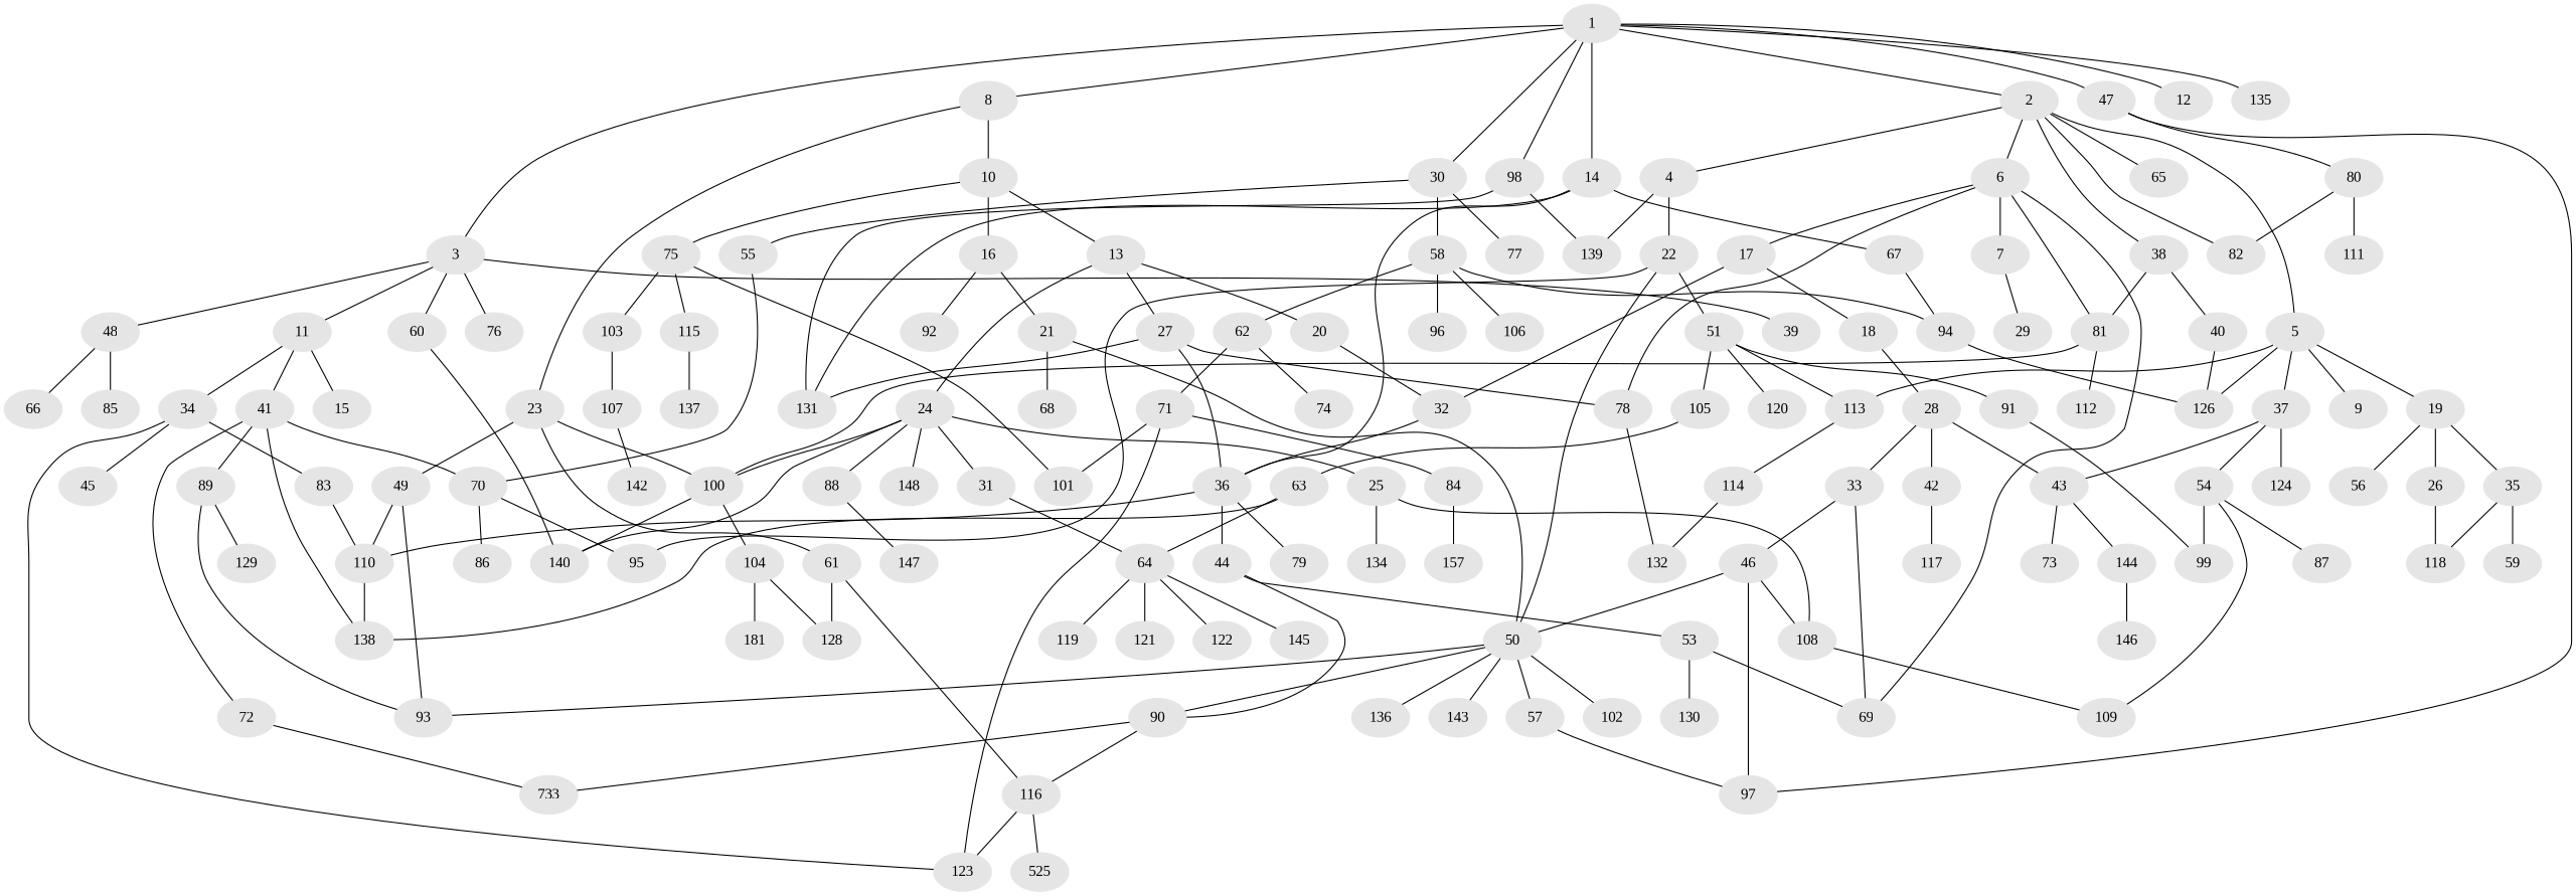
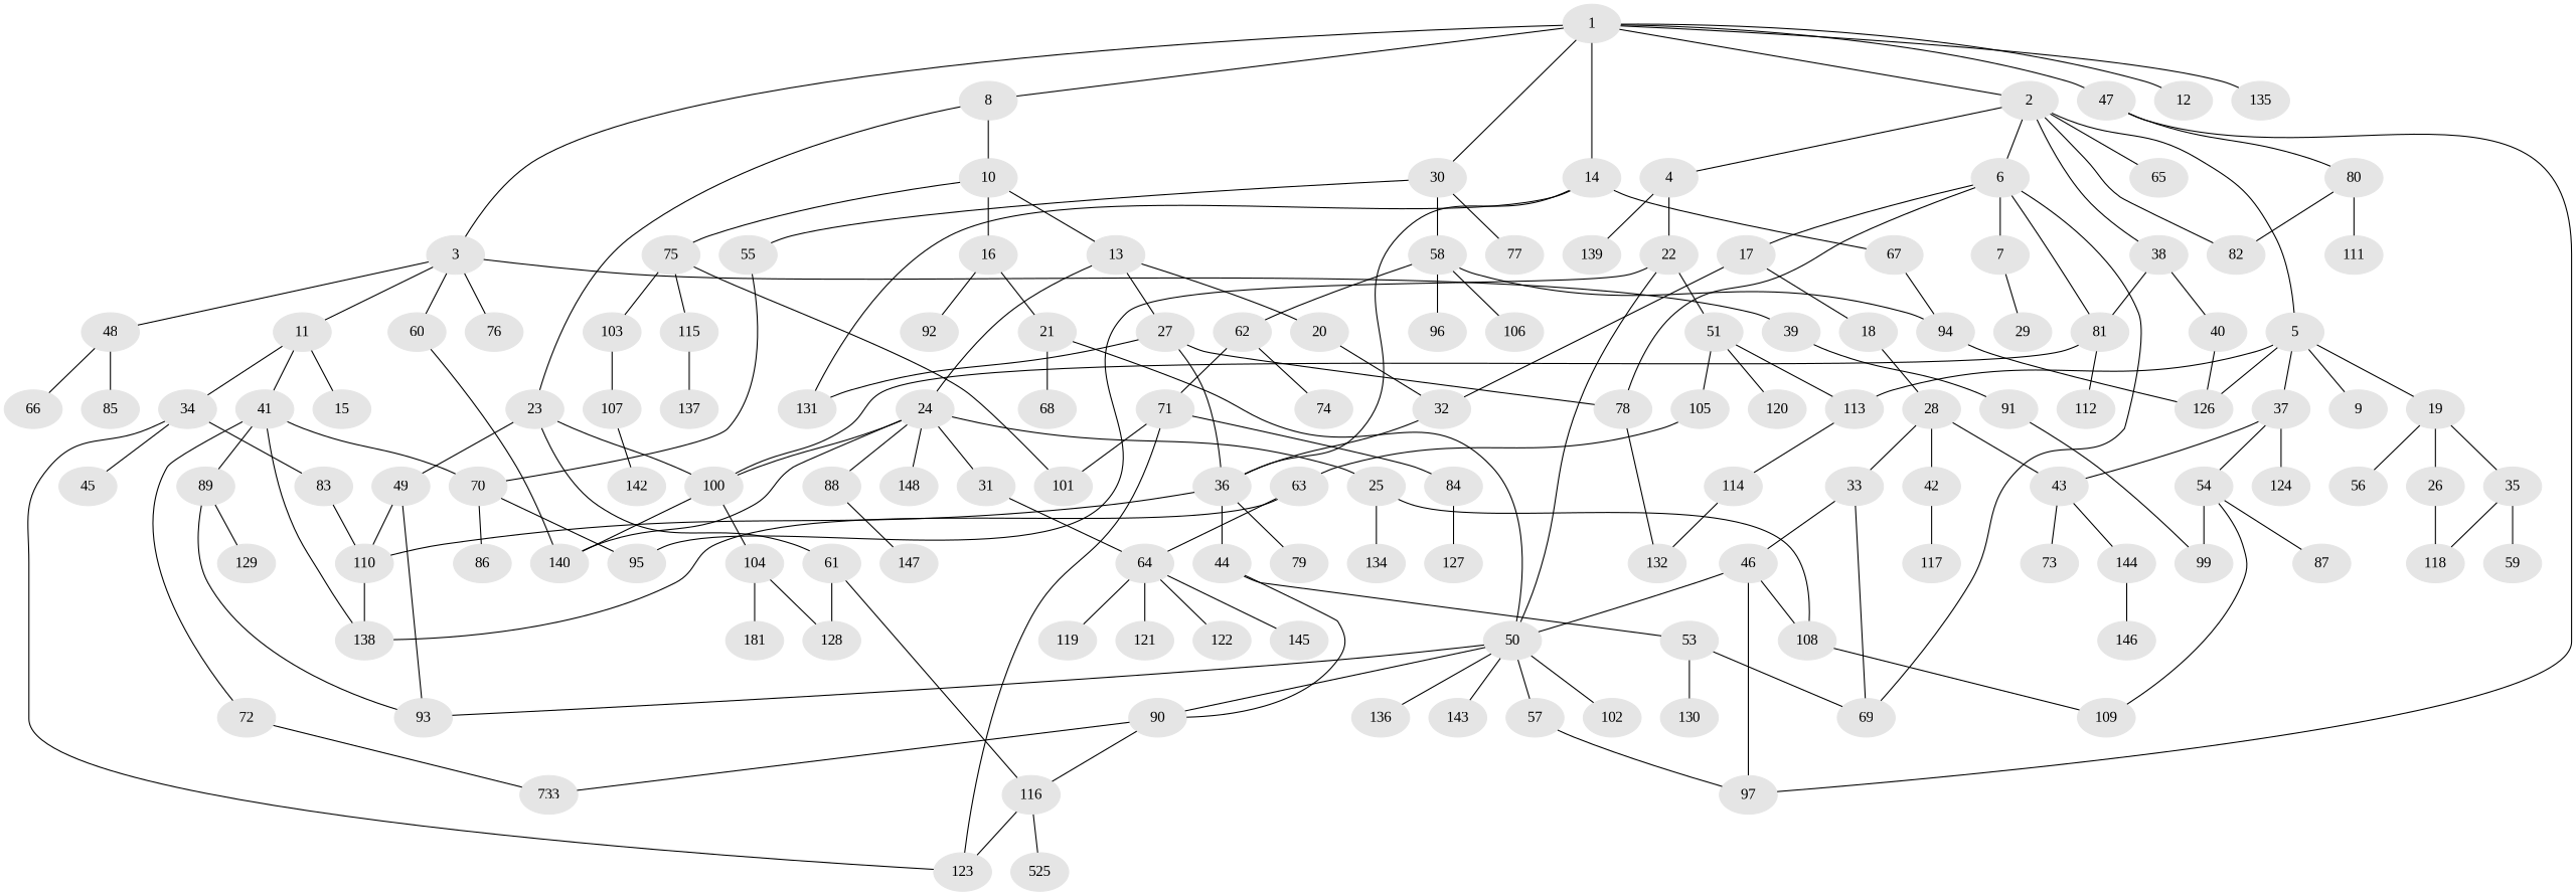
  graph {
    fontname="Liberation Serif"
    node [color=gray90 fontname="Liberation Serif" style=filled]
    edge [fontname="Liberation Serif"]
    1
    2
    3
    8
    12
    14
    30
    47
-   98
    135
    4
    5
    6
    38
    65
    82
    11
    39
    48
    60
    76
    10
    23
    36
    67
    131
    55
    58
    77
    97
    80
    139
    22
    9
    19
    37
    113
    126
    7
    17
    69
    78
    81
    40
    15
    34
    41
    91
    66
    85
    140
    50
    51
    95
    26
    35
    56
    43
    54
    124
    114
    29
    18
    32
    132
    100
    112
    13
    16
    75
    49
    61
    20
    24
    27
    21
    92
    101
    103
    115
    45
    83
    123
    70
    72
    89
    138
    25
    31
    88
    148
    44
    79
    110
    94
    68
    28
    33
    42
    118
    59
    90
    93
    57
    102
    136
    143
    105
    120
    116
    128
    104
    108
    134
    64
    147
    109
    46
    117
    73
    144
    62
    96
    106
    119
    121
    122
    145
    53
    87
    99
    86
    n133 [label=733]
    129
    146
    130
    111
    63
    71
    74
    n141 [label=525]
    84
-   127 [label=157]
+   127
    107
    137
    n146 [label=181]
    142
    1 -- 2
    1 -- 3
    1 -- 8
    1 -- 12
    1 -- 14
    1 -- 30
    1 -- 47
-   1 -- 98
    1 -- 135
    2 -- 4
    2 -- 5
    2 -- 6
    2 -- 38
    2 -- 65
    2 -- 82
    3 -- 11
    3 -- 39
    3 -- 48
    3 -- 60
    3 -- 76
    8 -- 10
    8 -- 23
    14 -- 36
    14 -- 67
    14 -- 131
    30 -- 55
    30 -- 58
    30 -- 77
    47 -- 97
    47 -- 80
-   98 -- 131
-   98 -- 139
    4 -- 139
    4 -- 22
    5 -- 9
    5 -- 19
    5 -- 37
    5 -- 113
    5 -- 126
    6 -- 7
    6 -- 17
    6 -- 69
    6 -- 78
    6 -- 81
    38 -- 81
    38 -- 40
    11 -- 15
    11 -- 34
    11 -- 41
-   51 -- 91
+   39 -- 91
    48 -- 66
    48 -- 85
    60 -- 140
    10 -- 13
    10 -- 16
    10 -- 75
    23 -- 100
    23 -- 49
    23 -- 61
    36 -- 44
    36 -- 79
    36 -- 110
    67 -- 94
    55 -- 70
    58 -- 94
    58 -- 62
    58 -- 96
    58 -- 106
    80 -- 82
    80 -- 111
    22 -- 50
    22 -- 51
    22 -- 95
    19 -- 26
    19 -- 35
    19 -- 56
    37 -- 43
    37 -- 54
    37 -- 124
    113 -- 114
    7 -- 29
    17 -- 18
    17 -- 32
    78 -- 132
    81 -- 100
    81 -- 112
    40 -- 126
    34 -- 45
    34 -- 83
    34 -- 123
    41 -- 70
    41 -- 72
    41 -- 89
    41 -- 138
    91 -- 99
    50 -- 90
    50 -- 93
    50 -- 57
    50 -- 102
    50 -- 136
    50 -- 143
    51 -- 113
    51 -- 105
    51 -- 120
    26 -- 118
    35 -- 118
    35 -- 59
    43 -- 73
    43 -- 144
    54 -- 109
    54 -- 87
    54 -- 99
    114 -- 132
    18 -- 28
    32 -- 36
    100 -- 140
    100 -- 104
    13 -- 20
    13 -- 24
    13 -- 27
    16 -- 21
    16 -- 92
    75 -- 101
    75 -- 103
    75 -- 115
    49 -- 110
    49 -- 93
    61 -- 116
    61 -- 128
    20 -- 32
    24 -- 140
    24 -- 100
    24 -- 25
    24 -- 31
    24 -- 88
    24 -- 148
    27 -- 36
    27 -- 131
    27 -- 78
    21 -- 50
    21 -- 68
    103 -- 107
    115 -- 137
    83 -- 110
    70 -- 95
    70 -- 86
    72 -- n133
    89 -- 93
    89 -- 129
    25 -- 108
    25 -- 134
    31 -- 64
    88 -- 147
    44 -- 90
    44 -- 53
    110 -- 138
    94 -- 126
    28 -- 43
    28 -- 33
    28 -- 42
    33 -- 69
    33 -- 46
    42 -- 117
    90 -- 116
    90 -- n133
    57 -- 97
    105 -- 63
    116 -- 123
    116 -- n141
    104 -- 128
    104 -- n146
    108 -- 109
    64 -- 119
    64 -- 121
    64 -- 122
    64 -- 145
    46 -- 97
    46 -- 50
    46 -- 108
    144 -- 146
    62 -- 71
    62 -- 74
    53 -- 69
    53 -- 130
    63 -- 138
    63 -- 64
    71 -- 101
    71 -- 123
    71 -- 84
    84 -- 127
    107 -- 142
  }
